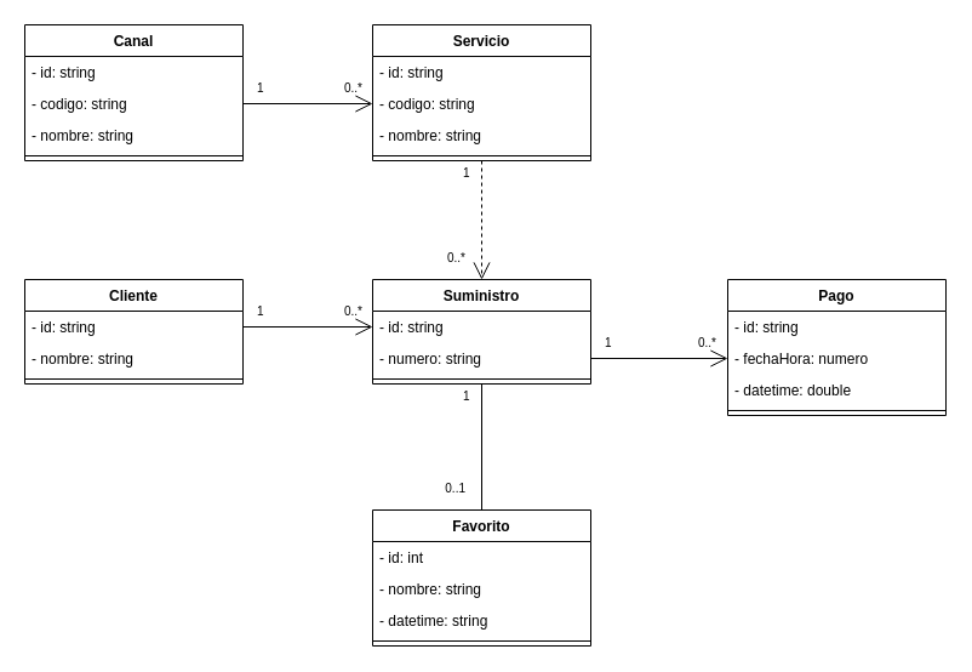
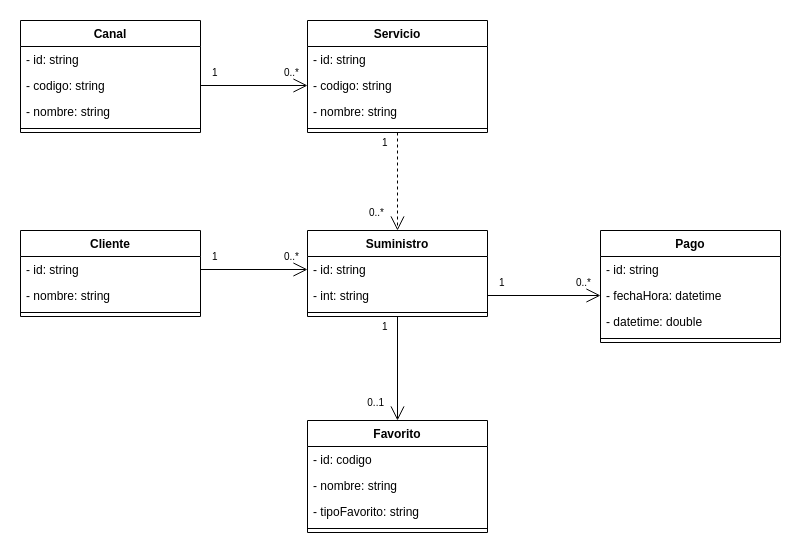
  <mxCell id="0" />
  <mxCell id="1" parent="0" />
  <mxCell id="2" value="Canal" style="swimlane;fontStyle=1;align=center;verticalAlign=top;childLayout=stackLayout;horizontal=1;startSize=26;horizontalStack=0;resizeParent=1;resizeParentMax=0;resizeLast=0;collapsible=1;marginBottom=0;" parent="1" vertex="1"><mxGeometry x="20" y="20" width="180" height="112" as="geometry"><mxRectangle x="330" y="270" width="100" height="26" as="alternateBounds" /></mxGeometry></mxCell>
  <mxCell id="3" value="- id: string" style="text;strokeColor=none;fillColor=none;align=left;verticalAlign=top;spacingLeft=4;spacingRight=4;overflow=hidden;rotatable=0;points=[[0,0.5],[1,0.5]];portConstraint=eastwest;" parent="2" vertex="1"><mxGeometry y="26" width="180" height="26" as="geometry" /></mxCell>
  <mxCell id="4" value="- codigo: string" style="text;strokeColor=none;fillColor=none;align=left;verticalAlign=top;spacingLeft=4;spacingRight=4;overflow=hidden;rotatable=0;points=[[0,0.5],[1,0.5]];portConstraint=eastwest;" parent="2" vertex="1"><mxGeometry y="52" width="180" height="26" as="geometry" /></mxCell>
  <mxCell id="5" value="- nombre: string" style="text;strokeColor=none;fillColor=none;align=left;verticalAlign=top;spacingLeft=4;spacingRight=4;overflow=hidden;rotatable=0;points=[[0,0.5],[1,0.5]];portConstraint=eastwest;" parent="2" vertex="1"><mxGeometry y="78" width="180" height="26" as="geometry" /></mxCell>
  <mxCell id="6" value="" style="line;strokeWidth=1;fillColor=none;align=left;verticalAlign=middle;spacingTop=-1;spacingLeft=3;spacingRight=3;rotatable=0;labelPosition=right;points=[];portConstraint=eastwest;" parent="2" vertex="1"><mxGeometry y="104" width="180" height="8" as="geometry" /></mxCell>
  <mxCell id="7" value="Servicio" style="swimlane;fontStyle=1;align=center;verticalAlign=top;childLayout=stackLayout;horizontal=1;startSize=26;horizontalStack=0;resizeParent=1;resizeParentMax=0;resizeLast=0;collapsible=1;marginBottom=0;" parent="1" vertex="1"><mxGeometry x="307" y="20" width="180" height="112" as="geometry"><mxRectangle x="330" y="270" width="100" height="26" as="alternateBounds" /></mxGeometry></mxCell>
  <mxCell id="8" value="- id: string" style="text;strokeColor=none;fillColor=none;align=left;verticalAlign=top;spacingLeft=4;spacingRight=4;overflow=hidden;rotatable=0;points=[[0,0.5],[1,0.5]];portConstraint=eastwest;" parent="7" vertex="1"><mxGeometry y="26" width="180" height="26" as="geometry" /></mxCell>
  <mxCell id="9" value="- codigo: string" style="text;strokeColor=none;fillColor=none;align=left;verticalAlign=top;spacingLeft=4;spacingRight=4;overflow=hidden;rotatable=0;points=[[0,0.5],[1,0.5]];portConstraint=eastwest;" parent="7" vertex="1"><mxGeometry y="52" width="180" height="26" as="geometry" /></mxCell>
  <mxCell id="10" value="- nombre: string" style="text;strokeColor=none;fillColor=none;align=left;verticalAlign=top;spacingLeft=4;spacingRight=4;overflow=hidden;rotatable=0;points=[[0,0.5],[1,0.5]];portConstraint=eastwest;" parent="7" vertex="1"><mxGeometry y="78" width="180" height="26" as="geometry" /></mxCell>
  <mxCell id="11" value="" style="line;strokeWidth=1;fillColor=none;align=left;verticalAlign=middle;spacingTop=-1;spacingLeft=3;spacingRight=3;rotatable=0;labelPosition=right;points=[];portConstraint=eastwest;" parent="7" vertex="1"><mxGeometry y="104" width="180" height="8" as="geometry" /></mxCell>
  <mxCell id="12" value="" style="verticalAlign=bottom;html=1;endArrow=open;endSize=12;entryX=0;entryY=0.5;entryDx=0;entryDy=0;exitX=1;exitY=0.5;exitDx=0;exitDy=0;" parent="1" source="4" target="9" edge="1"><mxGeometry relative="1" as="geometry"><mxPoint x="325.556" y="-150" as="sourcePoint" /><mxPoint x="210" y="-46" as="targetPoint" /></mxGeometry></mxCell>
  <mxCell id="13" value="1" style="resizable=0;html=1;align=left;verticalAlign=top;labelBackgroundColor=none;fontSize=10" parent="12" connectable="0" vertex="1"><mxGeometry x="-1" relative="1" as="geometry"><mxPoint x="10.0" y="-25" as="offset" /></mxGeometry></mxCell>
  <mxCell id="14" value="0..*" style="resizable=0;html=1;align=right;verticalAlign=top;labelBackgroundColor=none;fontSize=10" parent="12" connectable="0" vertex="1"><mxGeometry x="0.9" relative="1" as="geometry"><mxPoint x="-3.0" y="-25" as="offset" /></mxGeometry></mxCell>
  <mxCell id="15" value="" style="resizable=0;html=1;align=right;verticalAlign=bottom;labelBackgroundColor=none;fontSize=10" parent="12" connectable="0" vertex="1"><mxGeometry x="0.9" relative="1" as="geometry" /></mxCell>
  <mxCell id="16" value="Suministro" style="swimlane;fontStyle=1;align=center;verticalAlign=top;childLayout=stackLayout;horizontal=1;startSize=26;horizontalStack=0;resizeParent=1;resizeParentMax=0;resizeLast=0;collapsible=1;marginBottom=0;" parent="1" vertex="1"><mxGeometry x="307" y="230" width="180" height="86" as="geometry"><mxRectangle x="330" y="270" width="100" height="26" as="alternateBounds" /></mxGeometry></mxCell>
  <mxCell id="17" value="- id: string" style="text;strokeColor=none;fillColor=none;align=left;verticalAlign=top;spacingLeft=4;spacingRight=4;overflow=hidden;rotatable=0;points=[[0,0.5],[1,0.5]];portConstraint=eastwest;" parent="16" vertex="1"><mxGeometry y="26" width="180" height="26" as="geometry" /></mxCell>
- <mxCell id="18" value="- numero: string" style="text;strokeColor=none;fillColor=none;align=left;verticalAlign=top;spacingLeft=4;spacingRight=4;overflow=hidden;rotatable=0;points=[[0,0.5],[1,0.5]];portConstraint=eastwest;" parent="16" vertex="1"><mxGeometry y="52" width="180" height="26" as="geometry" /></mxCell>
+ <mxCell id="18" value="- int: string" style="text;strokeColor=none;fillColor=none;align=left;verticalAlign=top;spacingLeft=4;spacingRight=4;overflow=hidden;rotatable=0;points=[[0,0.5],[1,0.5]];portConstraint=eastwest;" parent="16" vertex="1"><mxGeometry y="52" width="180" height="26" as="geometry" /></mxCell>
  <mxCell id="19" value="" style="line;strokeWidth=1;fillColor=none;align=left;verticalAlign=middle;spacingTop=-1;spacingLeft=3;spacingRight=3;rotatable=0;labelPosition=right;points=[];portConstraint=eastwest;" parent="16" vertex="1"><mxGeometry y="78" width="180" height="8" as="geometry" /></mxCell>
  <mxCell id="20" value="Pago" style="swimlane;fontStyle=1;align=center;verticalAlign=top;childLayout=stackLayout;horizontal=1;startSize=26;horizontalStack=0;resizeParent=1;resizeParentMax=0;resizeLast=0;collapsible=1;marginBottom=0;" parent="1" vertex="1"><mxGeometry x="600" y="230" width="180" height="112" as="geometry"><mxRectangle x="330" y="270" width="100" height="26" as="alternateBounds" /></mxGeometry></mxCell>
  <mxCell id="21" value="- id: string" style="text;strokeColor=none;fillColor=none;align=left;verticalAlign=top;spacingLeft=4;spacingRight=4;overflow=hidden;rotatable=0;points=[[0,0.5],[1,0.5]];portConstraint=eastwest;" parent="20" vertex="1"><mxGeometry y="26" width="180" height="26" as="geometry" /></mxCell>
- <mxCell id="22" value="- fechaHora: numero" style="text;strokeColor=none;fillColor=none;align=left;verticalAlign=top;spacingLeft=4;spacingRight=4;overflow=hidden;rotatable=0;points=[[0,0.5],[1,0.5]];portConstraint=eastwest;" parent="20" vertex="1"><mxGeometry y="52" width="180" height="26" as="geometry" /></mxCell>
+ <mxCell id="22" value="- fechaHora: datetime" style="text;strokeColor=none;fillColor=none;align=left;verticalAlign=top;spacingLeft=4;spacingRight=4;overflow=hidden;rotatable=0;points=[[0,0.5],[1,0.5]];portConstraint=eastwest;" parent="20" vertex="1"><mxGeometry y="52" width="180" height="26" as="geometry" /></mxCell>
  <mxCell id="23" value="- datetime: double" style="text;strokeColor=none;fillColor=none;align=left;verticalAlign=top;spacingLeft=4;spacingRight=4;overflow=hidden;rotatable=0;points=[[0,0.5],[1,0.5]];portConstraint=eastwest;" parent="20" vertex="1"><mxGeometry y="78" width="180" height="26" as="geometry" /></mxCell>
  <mxCell id="24" value="" style="line;strokeWidth=1;fillColor=none;align=left;verticalAlign=middle;spacingTop=-1;spacingLeft=3;spacingRight=3;rotatable=0;labelPosition=right;points=[];portConstraint=eastwest;" parent="20" vertex="1"><mxGeometry y="104" width="180" height="8" as="geometry" /></mxCell>
  <mxCell id="25" value="" style="verticalAlign=bottom;html=1;endArrow=open;endSize=12;entryX=0;entryY=0.5;entryDx=0;entryDy=0;exitX=1;exitY=0.5;exitDx=0;exitDy=0;" parent="1" source="18" edge="1"><mxGeometry relative="1" as="geometry"><mxPoint x="550" y="170" as="sourcePoint" /><mxPoint x="600" y="295" as="targetPoint" /></mxGeometry></mxCell>
  <mxCell id="26" value="1" style="resizable=0;html=1;align=left;verticalAlign=top;labelBackgroundColor=none;fontSize=10" parent="25" connectable="0" vertex="1"><mxGeometry x="-1" relative="1" as="geometry"><mxPoint x="10.0" y="-25" as="offset" /></mxGeometry></mxCell>
  <mxCell id="27" value="0..*" style="resizable=0;html=1;align=right;verticalAlign=top;labelBackgroundColor=none;fontSize=10" parent="25" connectable="0" vertex="1"><mxGeometry x="0.9" relative="1" as="geometry"><mxPoint x="-3.0" y="-25" as="offset" /></mxGeometry></mxCell>
  <mxCell id="28" value="" style="resizable=0;html=1;align=right;verticalAlign=bottom;labelBackgroundColor=none;fontSize=10" parent="25" connectable="0" vertex="1"><mxGeometry x="0.9" relative="1" as="geometry" /></mxCell>
  <mxCell id="29" value="" style="verticalAlign=bottom;html=1;endArrow=open;endSize=12;entryX=0.5;entryY=0;entryDx=0;entryDy=0;exitX=0.5;exitY=1;exitDx=0;exitDy=0;dashed=1;" parent="1" source="7" target="16" edge="1"><mxGeometry relative="1" as="geometry"><mxPoint x="210" y="95" as="sourcePoint" /><mxPoint x="317" y="95" as="targetPoint" /></mxGeometry></mxCell>
  <mxCell id="30" value="1" style="resizable=0;html=1;align=left;verticalAlign=top;labelBackgroundColor=none;fontSize=10" parent="29" connectable="0" vertex="1"><mxGeometry x="-1" relative="1" as="geometry"><mxPoint x="-17.0" y="-2" as="offset" /></mxGeometry></mxCell>
  <mxCell id="31" value="0..*" style="resizable=0;html=1;align=right;verticalAlign=top;labelBackgroundColor=none;fontSize=10" parent="29" connectable="0" vertex="1"><mxGeometry x="0.9" relative="1" as="geometry"><mxPoint x="-13.0" y="-25" as="offset" /></mxGeometry></mxCell>
  <mxCell id="32" value="" style="resizable=0;html=1;align=right;verticalAlign=bottom;labelBackgroundColor=none;fontSize=10" parent="29" connectable="0" vertex="1"><mxGeometry x="0.9" relative="1" as="geometry" /></mxCell>
  <mxCell id="33" value="Favorito" style="swimlane;fontStyle=1;align=center;verticalAlign=top;childLayout=stackLayout;horizontal=1;startSize=26;horizontalStack=0;resizeParent=1;resizeParentMax=0;resizeLast=0;collapsible=1;marginBottom=0;" parent="1" vertex="1"><mxGeometry x="307" y="420" width="180" height="112" as="geometry"><mxRectangle x="330" y="270" width="100" height="26" as="alternateBounds" /></mxGeometry></mxCell>
- <mxCell id="34" value="- id: int" style="text;strokeColor=none;fillColor=none;align=left;verticalAlign=top;spacingLeft=4;spacingRight=4;overflow=hidden;rotatable=0;points=[[0,0.5],[1,0.5]];portConstraint=eastwest;" parent="33" vertex="1"><mxGeometry y="26" width="180" height="26" as="geometry" /></mxCell>
+ <mxCell id="34" value="- id: codigo" style="text;strokeColor=none;fillColor=none;align=left;verticalAlign=top;spacingLeft=4;spacingRight=4;overflow=hidden;rotatable=0;points=[[0,0.5],[1,0.5]];portConstraint=eastwest;" parent="33" vertex="1"><mxGeometry y="26" width="180" height="26" as="geometry" /></mxCell>
  <mxCell id="35" value="- nombre: string" style="text;strokeColor=none;fillColor=none;align=left;verticalAlign=top;spacingLeft=4;spacingRight=4;overflow=hidden;rotatable=0;points=[[0,0.5],[1,0.5]];portConstraint=eastwest;" parent="33" vertex="1"><mxGeometry y="52" width="180" height="26" as="geometry" /></mxCell>
- <mxCell id="36" value="- datetime: string" style="text;strokeColor=none;fillColor=none;align=left;verticalAlign=top;spacingLeft=4;spacingRight=4;overflow=hidden;rotatable=0;points=[[0,0.5],[1,0.5]];portConstraint=eastwest;" parent="33" vertex="1"><mxGeometry y="78" width="180" height="26" as="geometry" /></mxCell>
+ <mxCell id="36" value="- tipoFavorito: string" style="text;strokeColor=none;fillColor=none;align=left;verticalAlign=top;spacingLeft=4;spacingRight=4;overflow=hidden;rotatable=0;points=[[0,0.5],[1,0.5]];portConstraint=eastwest;" parent="33" vertex="1"><mxGeometry y="78" width="180" height="26" as="geometry" /></mxCell>
  <mxCell id="37" value="" style="line;strokeWidth=1;fillColor=none;align=left;verticalAlign=middle;spacingTop=-1;spacingLeft=3;spacingRight=3;rotatable=0;labelPosition=right;points=[];portConstraint=eastwest;" parent="33" vertex="1"><mxGeometry y="104" width="180" height="8" as="geometry" /></mxCell>
  <mxCell id="38" value="Cliente" style="swimlane;fontStyle=1;align=center;verticalAlign=top;childLayout=stackLayout;horizontal=1;startSize=26;horizontalStack=0;resizeParent=1;resizeParentMax=0;resizeLast=0;collapsible=1;marginBottom=0;" parent="1" vertex="1"><mxGeometry x="20" y="230" width="180" height="86" as="geometry"><mxRectangle x="330" y="270" width="100" height="26" as="alternateBounds" /></mxGeometry></mxCell>
  <mxCell id="39" value="- id: string" style="text;strokeColor=none;fillColor=none;align=left;verticalAlign=top;spacingLeft=4;spacingRight=4;overflow=hidden;rotatable=0;points=[[0,0.5],[1,0.5]];portConstraint=eastwest;" parent="38" vertex="1"><mxGeometry y="26" width="180" height="26" as="geometry" /></mxCell>
  <mxCell id="40" value="- nombre: string" style="text;strokeColor=none;fillColor=none;align=left;verticalAlign=top;spacingLeft=4;spacingRight=4;overflow=hidden;rotatable=0;points=[[0,0.5],[1,0.5]];portConstraint=eastwest;" parent="38" vertex="1"><mxGeometry y="52" width="180" height="26" as="geometry" /></mxCell>
  <mxCell id="41" value="" style="line;strokeWidth=1;fillColor=none;align=left;verticalAlign=middle;spacingTop=-1;spacingLeft=3;spacingRight=3;rotatable=0;labelPosition=right;points=[];portConstraint=eastwest;" parent="38" vertex="1"><mxGeometry y="78" width="180" height="8" as="geometry" /></mxCell>
  <mxCell id="42" value="" style="verticalAlign=bottom;html=1;endArrow=open;endSize=12;entryX=0;entryY=0.5;entryDx=0;entryDy=0;exitX=1;exitY=0.5;exitDx=0;exitDy=0;" parent="1" source="39" target="17" edge="1"><mxGeometry relative="1" as="geometry"><mxPoint x="210" y="95" as="sourcePoint" /><mxPoint x="317" y="95" as="targetPoint" /></mxGeometry></mxCell>
  <mxCell id="43" value="1" style="resizable=0;html=1;align=left;verticalAlign=top;labelBackgroundColor=none;fontSize=10" parent="42" connectable="0" vertex="1"><mxGeometry x="-1" relative="1" as="geometry"><mxPoint x="10.0" y="-25" as="offset" /></mxGeometry></mxCell>
  <mxCell id="44" value="0..*" style="resizable=0;html=1;align=right;verticalAlign=top;labelBackgroundColor=none;fontSize=10" parent="42" connectable="0" vertex="1"><mxGeometry x="0.9" relative="1" as="geometry"><mxPoint x="-3.0" y="-25" as="offset" /></mxGeometry></mxCell>
  <mxCell id="45" value="" style="resizable=0;html=1;align=right;verticalAlign=bottom;labelBackgroundColor=none;fontSize=10" parent="42" connectable="0" vertex="1"><mxGeometry x="0.9" relative="1" as="geometry" /></mxCell>
- <mxCell id="46" value="" style="verticalAlign=bottom;html=1;endArrow=none;endSize=12;entryX=0.5;entryY=0;entryDx=0;entryDy=0;exitX=0.5;exitY=1;exitDx=0;exitDy=0;" parent="1" source="16" target="33" edge="1"><mxGeometry relative="1" as="geometry"><mxPoint x="407" y="142" as="sourcePoint" /><mxPoint x="407" y="240" as="targetPoint" /></mxGeometry></mxCell>
+ <mxCell id="46" value="" style="verticalAlign=bottom;html=1;endArrow=open;endSize=12;entryX=0.5;entryY=0;entryDx=0;entryDy=0;exitX=0.5;exitY=1;exitDx=0;exitDy=0;" parent="1" source="16" target="33" edge="1"><mxGeometry relative="1" as="geometry"><mxPoint x="407" y="142" as="sourcePoint" /><mxPoint x="407" y="240" as="targetPoint" /></mxGeometry></mxCell>
  <mxCell id="47" value="1" style="resizable=0;html=1;align=left;verticalAlign=top;labelBackgroundColor=none;fontSize=10" parent="46" connectable="0" vertex="1"><mxGeometry x="-1" relative="1" as="geometry"><mxPoint x="-17.0" y="-2" as="offset" /></mxGeometry></mxCell>
  <mxCell id="48" value="0..1" style="resizable=0;html=1;align=right;verticalAlign=top;labelBackgroundColor=none;fontSize=10" parent="46" connectable="0" vertex="1"><mxGeometry x="0.9" relative="1" as="geometry"><mxPoint x="-13.0" y="-25" as="offset" /></mxGeometry></mxCell>
  <mxCell id="49" value="" style="resizable=0;html=1;align=right;verticalAlign=bottom;labelBackgroundColor=none;fontSize=10" parent="46" connectable="0" vertex="1"><mxGeometry x="0.9" relative="1" as="geometry" /></mxCell>
